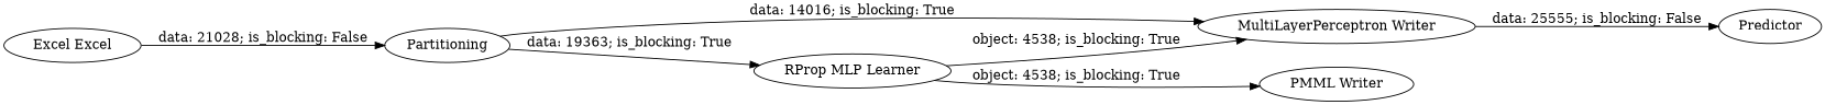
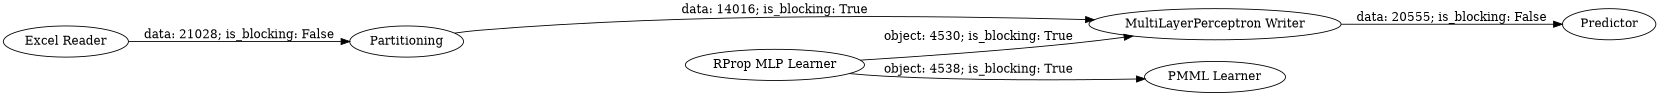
  digraph {
    rankdir=LR
    n1 [label=Partitioning]
    n2 [label="MultiLayerPerceptron Writer"]
    n3 [label="RProp MLP Learner"]
    n4 [label=Predictor]
-   n5 [label="PMML Writer"]
-   n6 [label="Excel Excel"]
+   n5 [label="PMML Learner"]
+   n6 [label="Excel Reader"]
    n1 -> n2 [label="data: 14016; is_blocking: True"]
-   n1 -> n3 [label="data: 19363; is_blocking: True"]
-   n2 -> n4 [label="data: 25555; is_blocking: False"]
-   n3 -> n2 [label="object: 4538; is_blocking: True"]
+   n2 -> n4 [label="data: 20555; is_blocking: False"]
+   n3 -> n2 [label="object: 4530; is_blocking: True"]
    n3 -> n5 [label="object: 4538; is_blocking: True"]
    n6 -> n1 [label="data: 21028; is_blocking: False"]
  }
